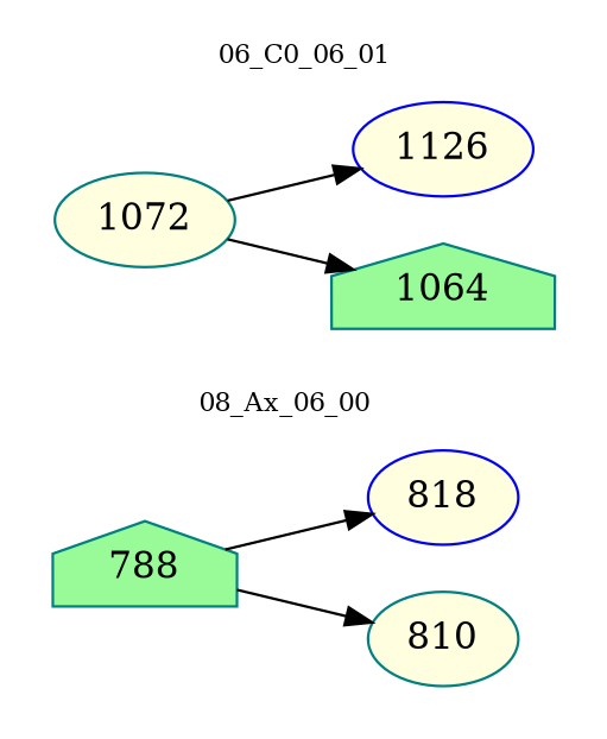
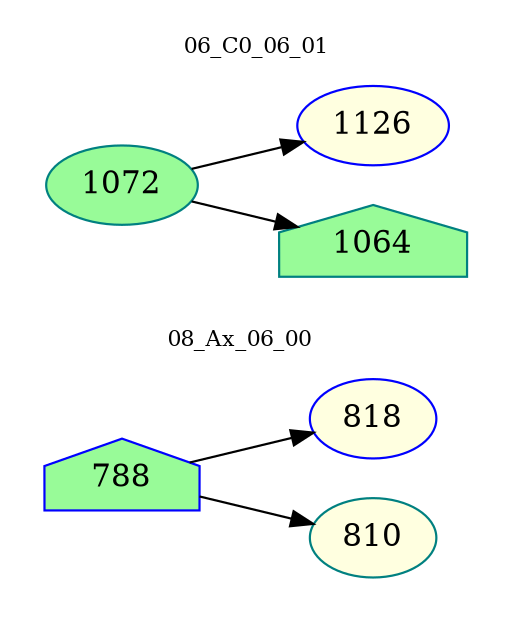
  digraph {
    rankdir=LR
    node [color=teal fillcolor=palegreen shape=ellipse style=filled]
    edge [color=black]
-   n1 [label=788 shape=house]
+   n1 [color=blue label=788 shape=house]
    n2 [fillcolor=lightyellow label=810]
    n3 [color=blue fillcolor=lightyellow label=818]
-   n4 [fillcolor=lightyellow label=1072]
+   n4 [label=1072]
    n5 [label=1064 shape=house]
    n6 [color=blue fillcolor=lightyellow label=1126]
    subgraph cluster_1 {
      color=white
      fontsize=10
      label="08_Ax_06_00"
      n1
      n2
      n3
    }
    subgraph cluster_2 {
      color=white
      fontsize=10
      label="06_C0_06_01"
      n4
      n5
      n6
    }
    n1 -> n2
    n1 -> n3
    n4 -> n5
    n4 -> n6
  }
